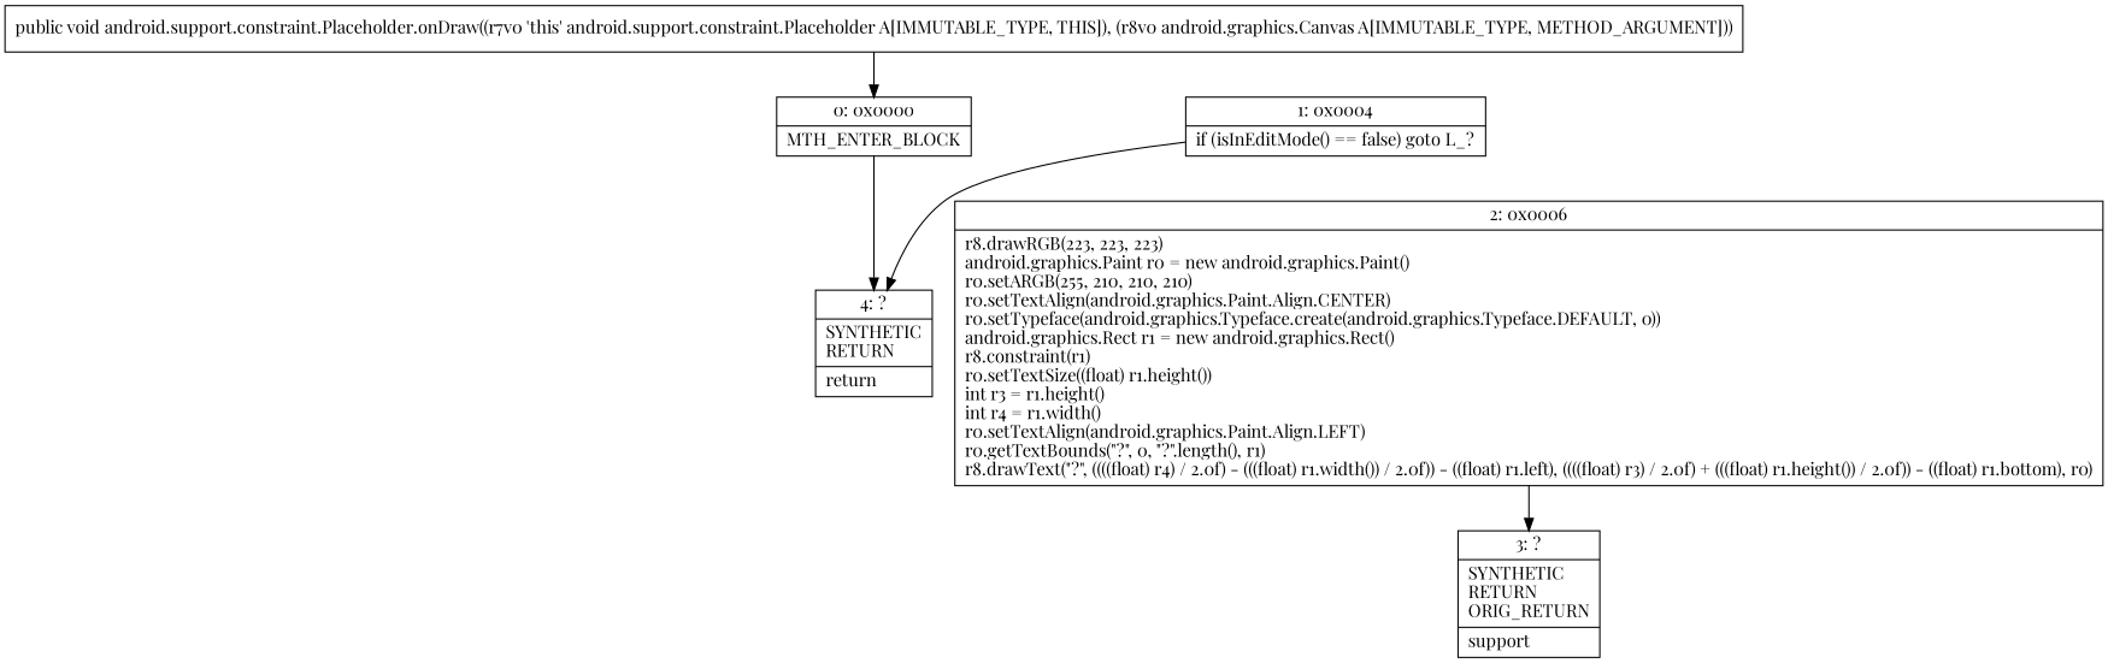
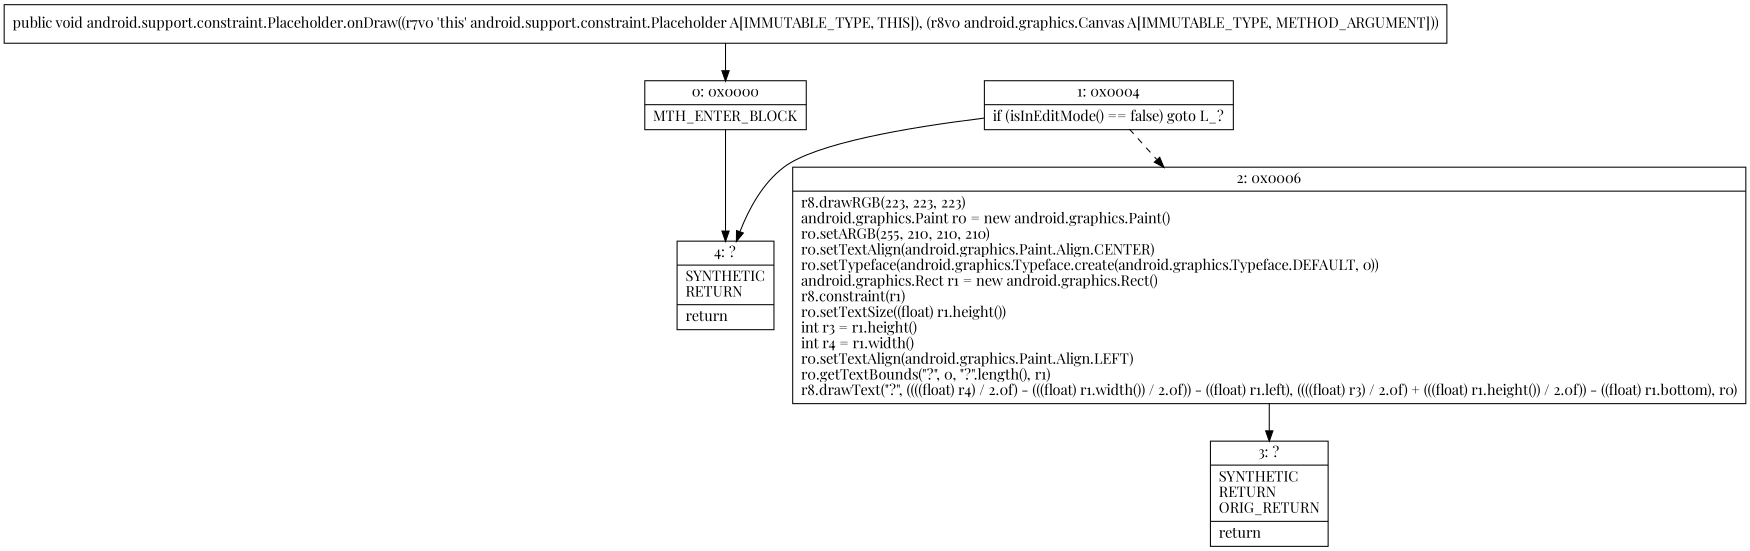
  digraph {
    fontname="Playfair Display"
    node [fontname="Playfair Display" shape=record]
    edge [fontname="Playfair Display"]
    n1 [label="{0\:\ 0x0000|MTH_ENTER_BLOCK\l}"]
    n2 [label="{4\:\ ?|SYNTHETIC\lRETURN\l|return\l}"]
    n3 [label="{1\:\ 0x0004|if (isInEditMode() == false) goto L_?\l}"]
    n4 [label="{2\:\ 0x0006|r8.drawRGB(223, 223, 223)\landroid.graphics.Paint r0 = new android.graphics.Paint()\lr0.setARGB(255, 210, 210, 210)\lr0.setTextAlign(android.graphics.Paint.Align.CENTER)\lr0.setTypeface(android.graphics.Typeface.create(android.graphics.Typeface.DEFAULT, 0))\landroid.graphics.Rect r1 = new android.graphics.Rect()\lr8.constraint(r1)\lr0.setTextSize((float) r1.height())\lint r3 = r1.height()\lint r4 = r1.width()\lr0.setTextAlign(android.graphics.Paint.Align.LEFT)\lr0.getTextBounds(\"?\", 0, \"?\".length(), r1)\lr8.drawText(\"?\", ((((float) r4) \/ 2.0f) \- (((float) r1.width()) \/ 2.0f)) \- ((float) r1.left), ((((float) r3) \/ 2.0f) + (((float) r1.height()) \/ 2.0f)) \- ((float) r1.bottom), r0)\l}"]
-   n5 [label="{3\:\ ?|SYNTHETIC\lRETURN\lORIG_RETURN\l|support\l}"]
+   n5 [label="{3\:\ ?|SYNTHETIC\lRETURN\lORIG_RETURN\l|return\l}"]
    n6 [label="{public void android.support.constraint.Placeholder.onDraw((r7v0 'this' android.support.constraint.Placeholder A[IMMUTABLE_TYPE, THIS]), (r8v0 android.graphics.Canvas A[IMMUTABLE_TYPE, METHOD_ARGUMENT])) }"]
    n1 -> n2
    n3 -> n2
+   n3 -> n4 [style=dashed]
    n4 -> n5
    n6 -> n1
  }
